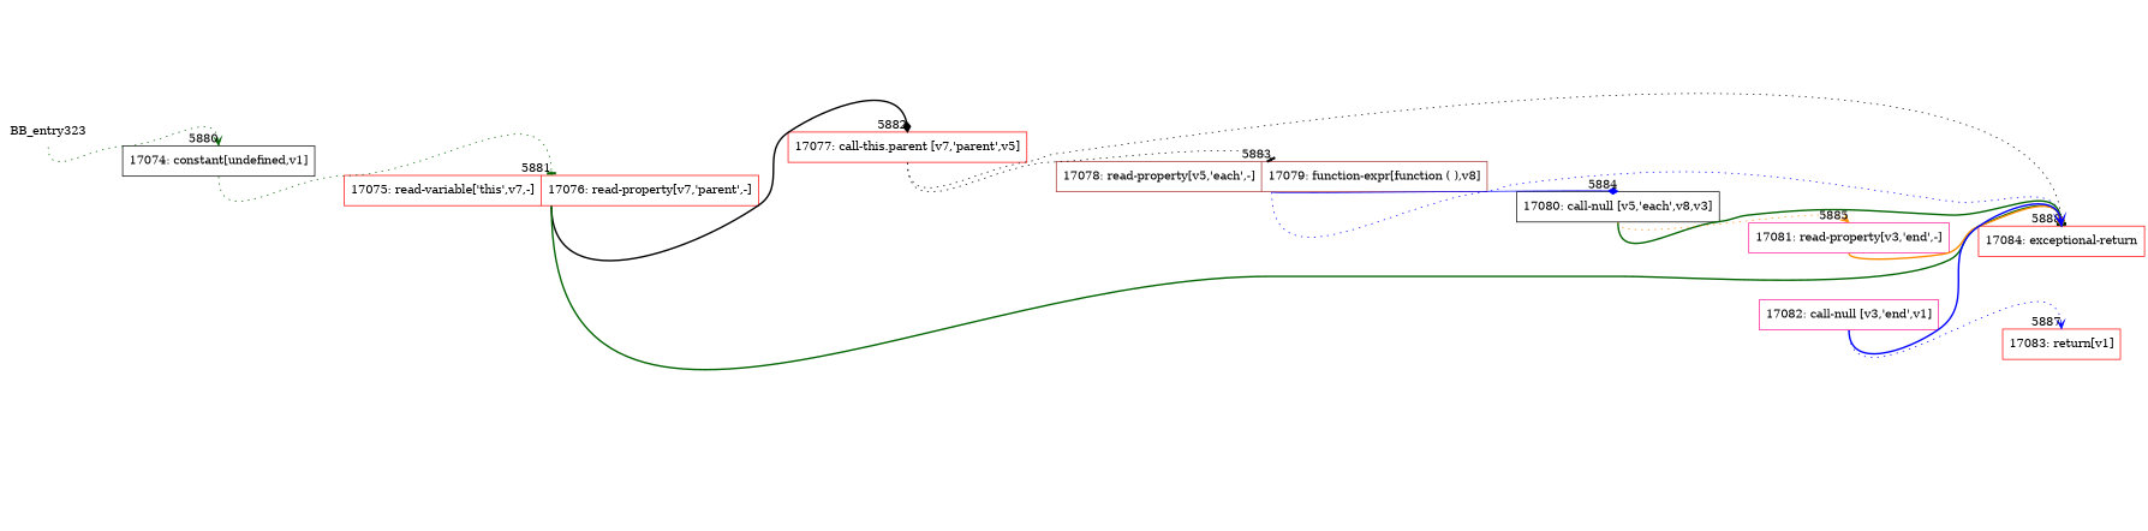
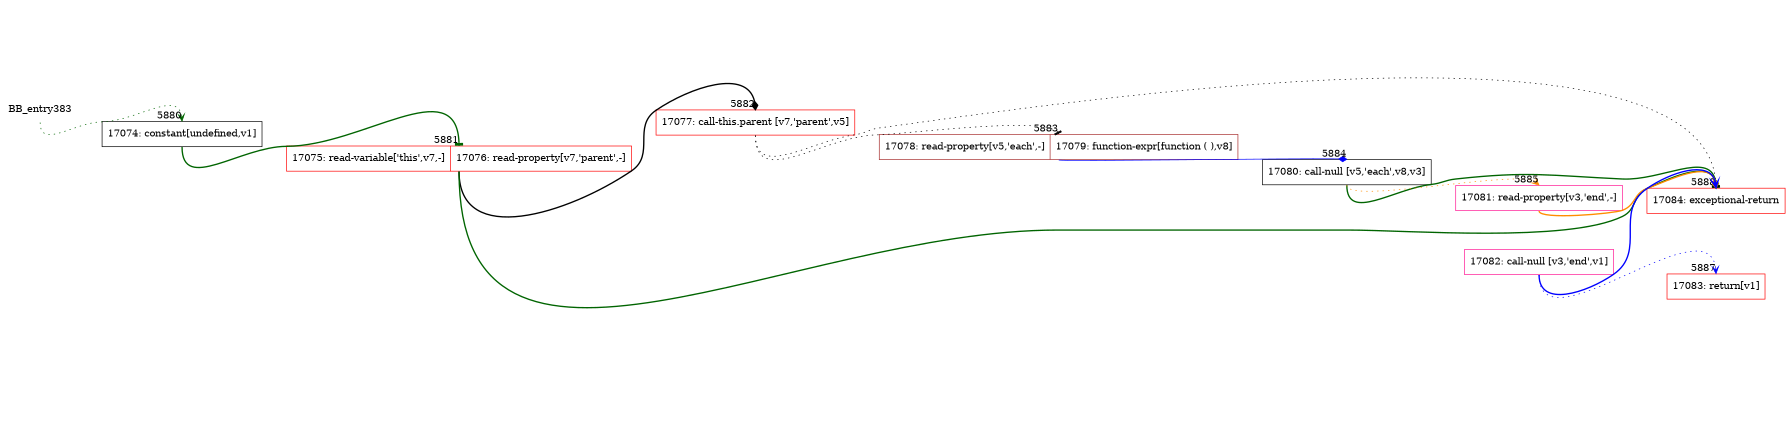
  digraph {
    rankdir=LR
    node [color=red shape=record]
    edge [arrowhead=diamond color=darkgreen headport=n style=dotted tailport=s]
-   BB_entry383 [shape=none label=BB_entry323]
+   BB_entry383 [shape=none]
    n2 [color=black label="{17074: constant[undefined,v1]}"]
    n3 [label="{17075: read-variable['this',v7,-]|17076: read-property[v7,'parent',-]}"]
    n4 [label="{17077: call-this.parent [v7,'parent',v5]}"]
    n5 [label="{17084: exceptional-return}"]
    n6 [color=brown label="{17078: read-property[v5,'each',-]|17079: function-expr[function ( ),v8]}"]
    n7 [color=black label="{17080: call-null [v5,'each',v8,v3]}"]
    n8 [color=deeppink label="{17081: read-property[v3,'end',-]}"]
    n9 [color=deeppink label="{17082: call-null [v3,'end',v1]}"]
    n10 [label="{17083: return[v1]}"]
    BB_entry383 -> n2 [arrowhead=vee headlabel="    5880"]
-   n2 -> n3 [arrowhead=tee headlabel="      5881"]
+   n2 -> n3 [arrowhead=tee headlabel="      5881" style=bold]
    n3 -> n4 [color=black headlabel="      5882" style=bold]
    n3 -> n5 [arrowhead=tee headlabel="      5888" style=bold]
    n4 -> n5 [arrowhead=tee color=black]
    n4 -> n6 [arrowhead=tee color=black headlabel="      5883"]
-   n6 -> n5 [color=blue]
    n6 -> n7 [color=blue headlabel="      5884" style=solid]
    n7 -> n5 [style=bold]
    n7 -> n8 [arrowhead=vee color=darkorange headlabel="      5885"]
    n8 -> n5 [color=darkorange style=bold]
    n9 -> n5 [arrowhead=vee color=blue style=bold]
    n9 -> n10 [arrowhead=vee color=blue headlabel="      5887"]
  }
